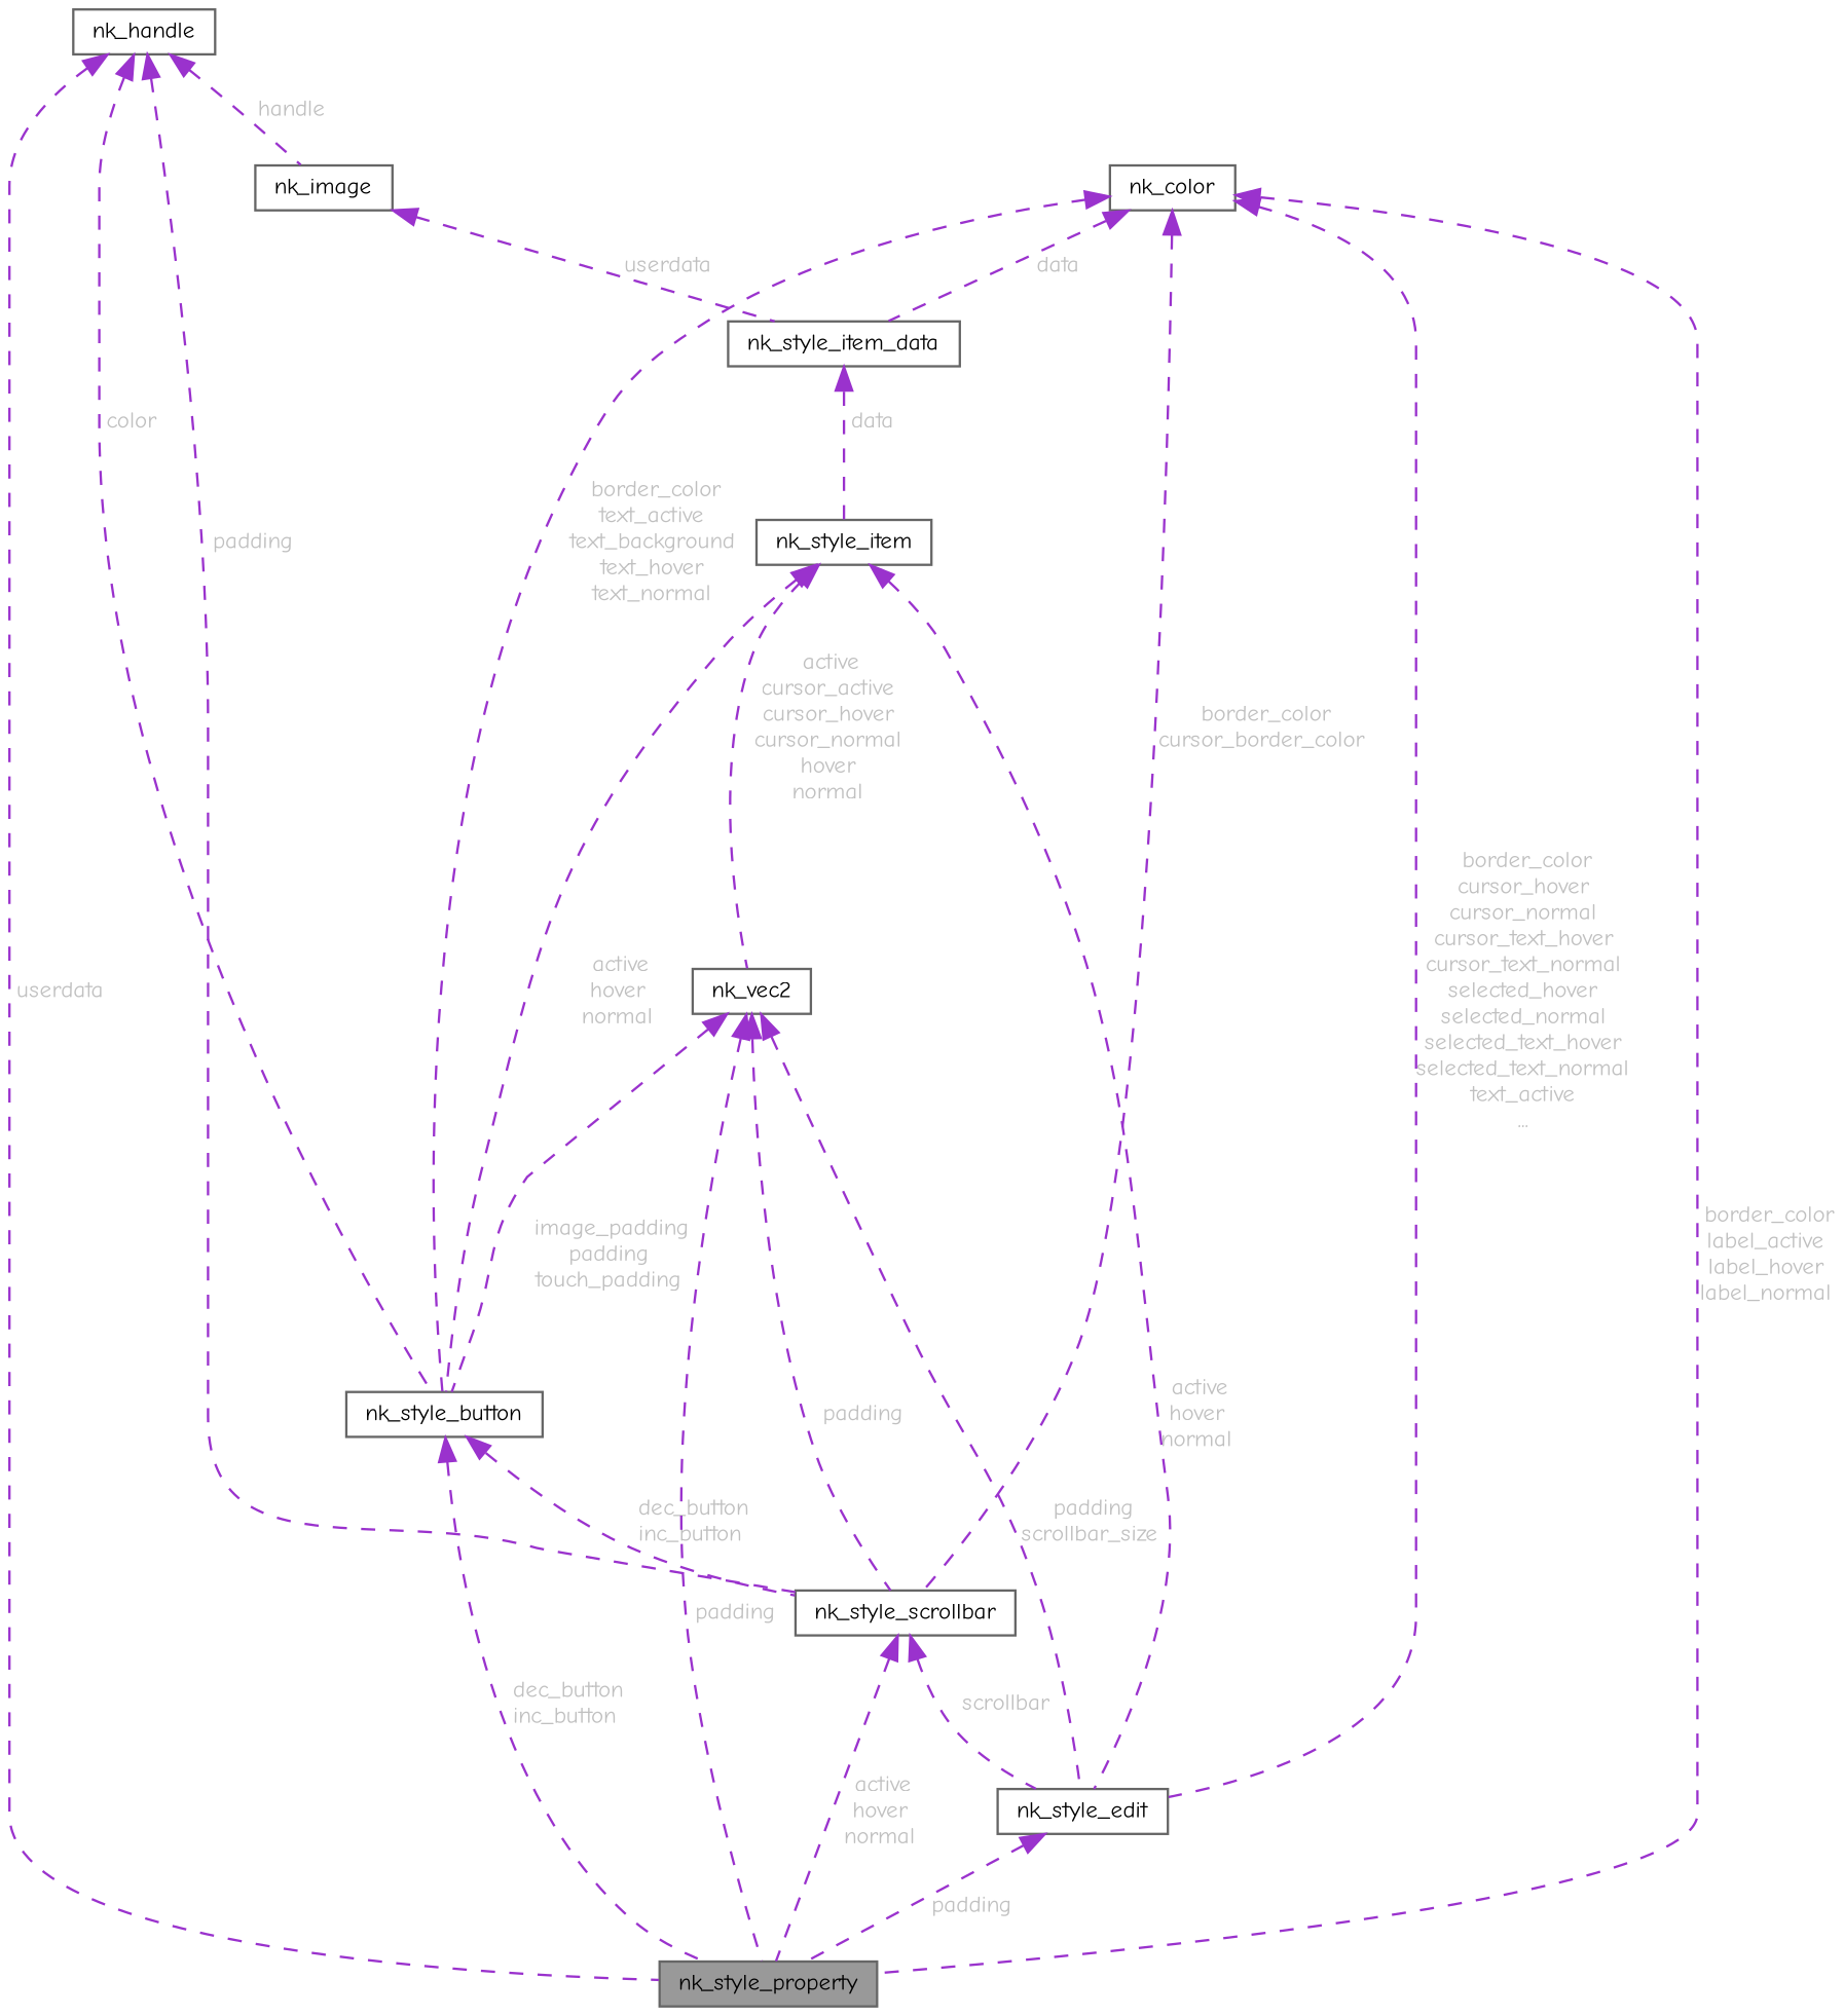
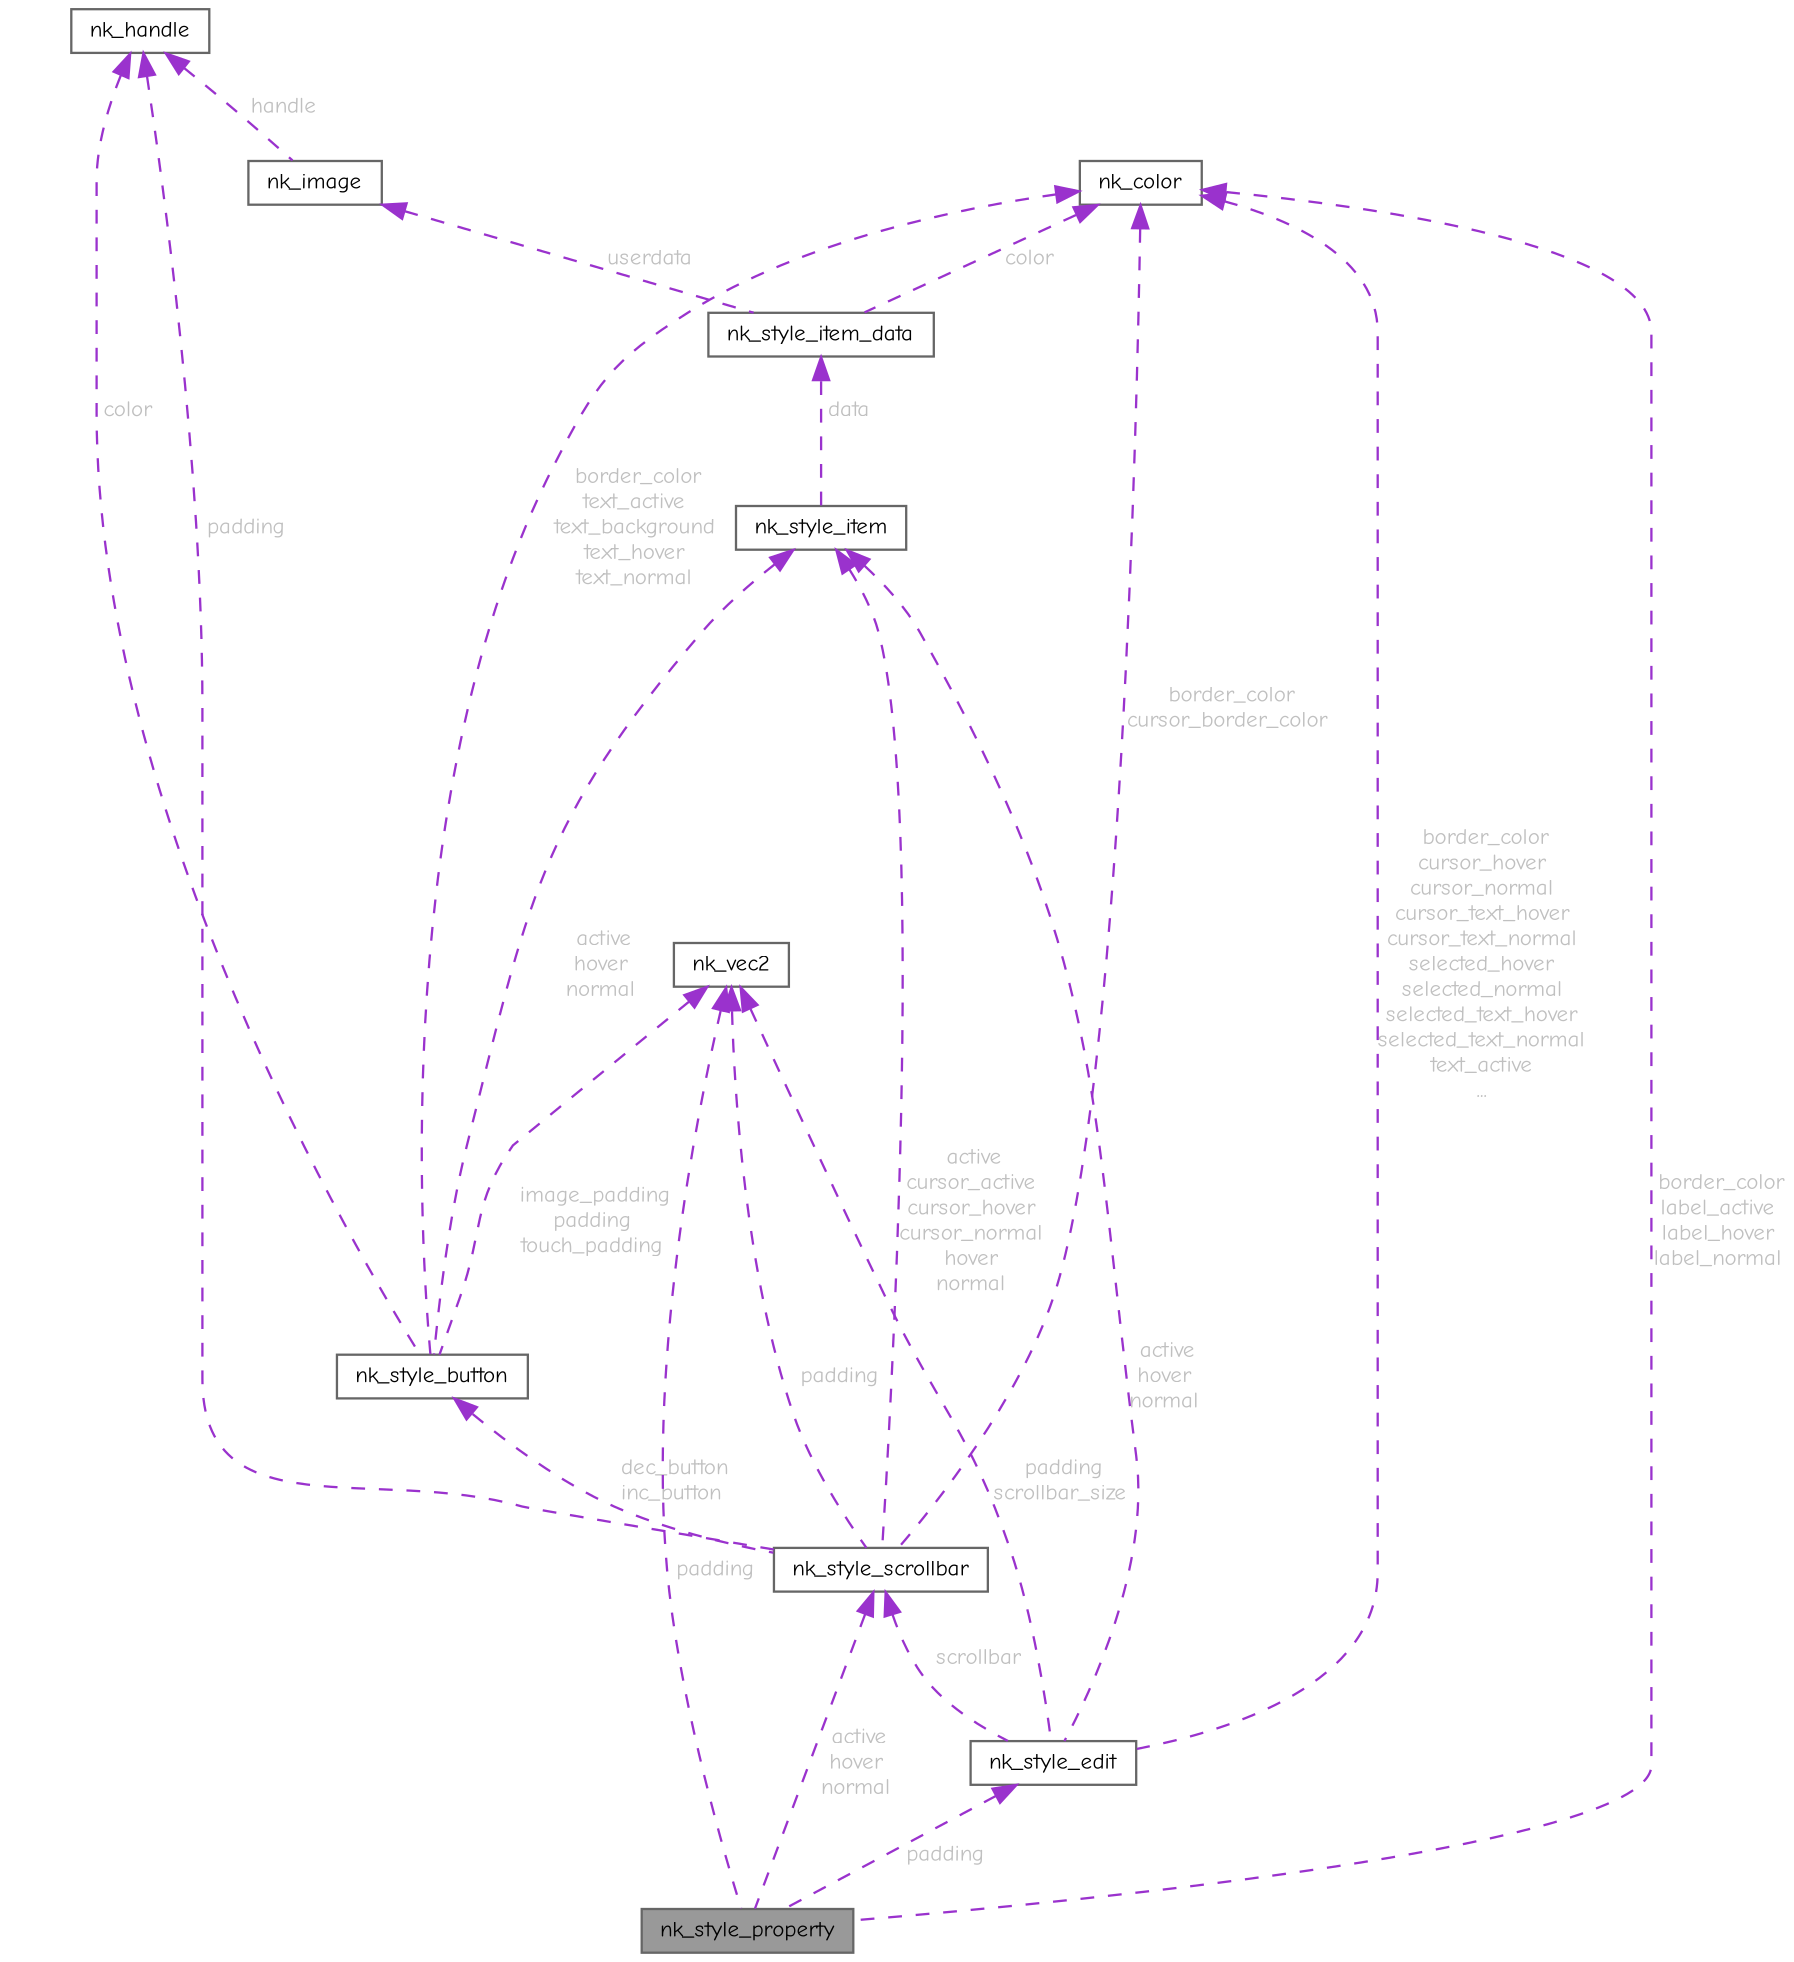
  digraph {
    fontname="Comic Neue"
    node [color=gray40 fillcolor=white fontname="Comic Neue" fontsize=10 shape=box style=filled]
    edge [color=darkorchid3 dir=back fontcolor=grey fontname="Comic Neue" fontsize=10 labelfontname=Helvetica labelfontsize=10 style=dashed]
    n1 [fillcolor=grey60 fontcolor=black height=0.2 label=nk_style_property width=0.4]
    n2 [height=0.2 label=nk_style_item width=0.4]
    n3 [height=0.2 label=nk_style_edit width=0.4]
    n4 [height=0.2 label=nk_style_scrollbar width=0.4]
    n5 [height=0.2 label=nk_style_button width=0.4]
    n6 [height=0.2 label=nk_style_item_data width=0.4]
    n7 [height=0.2 label=nk_image width=0.4]
    n8 [height=0.2 label=nk_handle width=0.4]
    n9 [height=0.2 label=nk_color width=0.4]
    n10 [height=0.2 label=nk_vec2 width=0.4]
    n2 -> n3 [label=" active\nhover\nnormal"]
-   n2 -> n10 [label=" active\ncursor_active\ncursor_hover\ncursor_normal\nhover\nnormal"]
+   n2 -> n4 [label=" active\ncursor_active\ncursor_hover\ncursor_normal\nhover\nnormal"]
    n2 -> n5 [label=" active\nhover\nnormal"]
    n3 -> n1 [label=" padding"]
    n4 -> n1 [label=" active\nhover\nnormal"]
    n4 -> n3 [label=" scrollbar"]
-   n5 -> n1 [label=" dec_button\ninc_button"]
    n5 -> n4 [label=" dec_button\ninc_button"]
    n6 -> n2 [label=" data"]
    n7 -> n6 [label=" userdata"]
-   n8 -> n1 [label=" userdata"]
    n8 -> n4 [label=" padding"]
    n8 -> n5 [label=" color"]
    n8 -> n7 [label=" handle"]
    n9 -> n1 [label=" border_color\nlabel_active\nlabel_hover\nlabel_normal"]
    n9 -> n3 [label=" border_color\ncursor_hover\ncursor_normal\ncursor_text_hover\ncursor_text_normal\nselected_hover\nselected_normal\nselected_text_hover\nselected_text_normal\ntext_active\n..."]
    n9 -> n4 [label=" border_color\ncursor_border_color"]
    n9 -> n5 [label=" border_color\ntext_active\ntext_background\ntext_hover\ntext_normal"]
-   n9 -> n6 [label=" data"]
+   n9 -> n6 [label=" color"]
    n10 -> n1 [label=" padding"]
    n10 -> n3 [label=" padding\nscrollbar_size"]
    n10 -> n4 [label=" padding"]
    n10 -> n5 [label=" image_padding\npadding\ntouch_padding"]
  }
